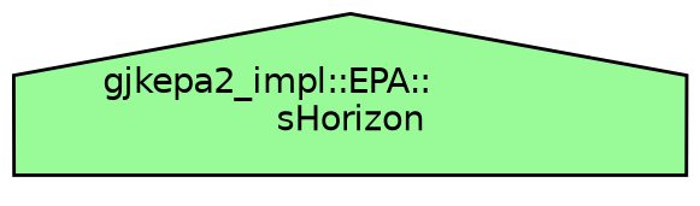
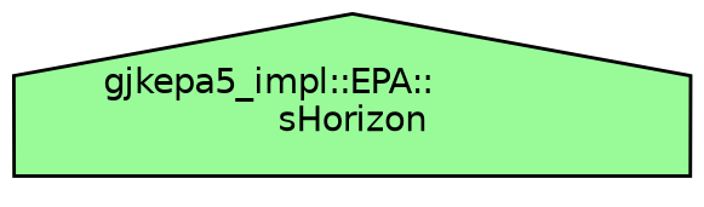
  digraph {
    rankdir=LR
-   n1 [color=black fillcolor=palegreen fontname=Helvetica fontsize=10 height=0.2 label="gjkepa2_impl::EPA::\lsHorizon" shape=house style=filled width=0.4]
+   n1 [color=black fillcolor=palegreen fontname=Helvetica fontsize=10 height=0.2 label="gjkepa5_impl::EPA::\lsHorizon" shape=house style=filled width=0.4]
  }
